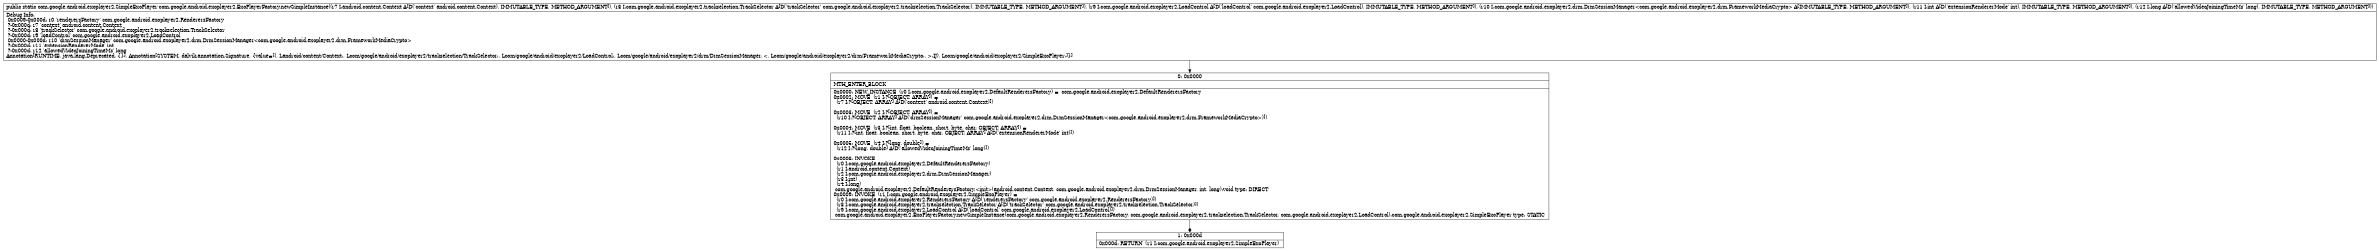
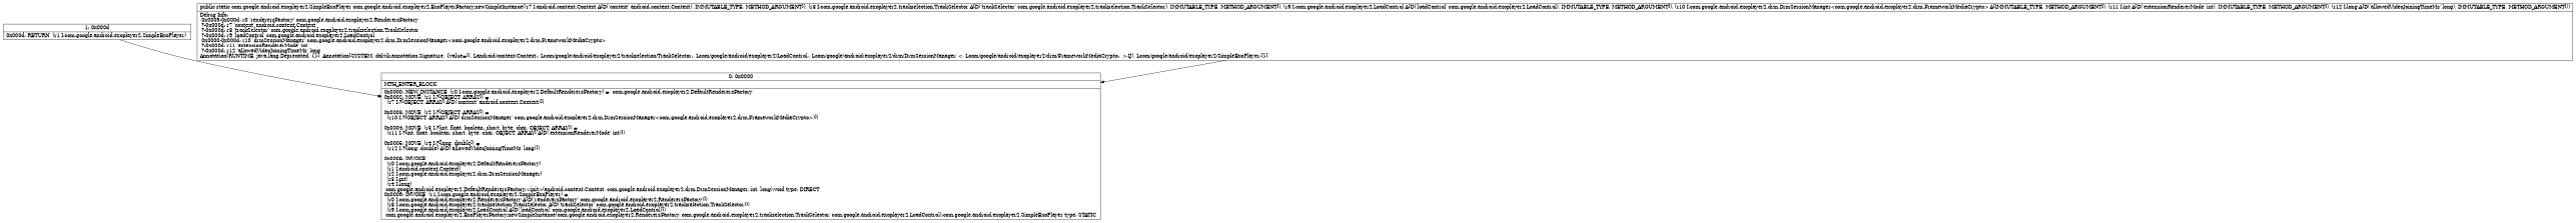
  digraph {
    node [shape=record]
    n1 [label="{0\:\ 0x0000|MTH_ENTER_BLOCK\l|0x0000: NEW_INSTANCE  (r0 I:com.google.android.exoplayer2.DefaultRenderersFactory) =  com.google.android.exoplayer2.DefaultRenderersFactory \l0x0002: MOVE  (r1 I:?[OBJECT, ARRAY]) = \l  (r7 I:?[OBJECT, ARRAY] A[D('context' android.content.Context)])\l \l0x0003: MOVE  (r2 I:?[OBJECT, ARRAY]) = \l  (r10 I:?[OBJECT, ARRAY] A[D('drmSessionManager' com.google.android.exoplayer2.drm.DrmSessionManager\<com.google.android.exoplayer2.drm.FrameworkMediaCrypto\>)])\l \l0x0004: MOVE  (r3 I:?[int, float, boolean, short, byte, char, OBJECT, ARRAY]) = \l  (r11 I:?[int, float, boolean, short, byte, char, OBJECT, ARRAY] A[D('extensionRendererMode' int)])\l \l0x0005: MOVE  (r4 I:?[long, double]) = \l  (r12 I:?[long, double] A[D('allowedVideoJoiningTimeMs' long)])\l \l0x0006: INVOKE  \l  (r0 I:com.google.android.exoplayer2.DefaultRenderersFactory)\l  (r1 I:android.content.Context)\l  (r2 I:com.google.android.exoplayer2.drm.DrmSessionManager)\l  (r3 I:int)\l  (r4 I:long)\l com.google.android.exoplayer2.DefaultRenderersFactory.\<init\>(android.content.Context, com.google.android.exoplayer2.drm.DrmSessionManager, int, long):void type: DIRECT \l0x0009: INVOKE  (r1 I:com.google.android.exoplayer2.SimpleExoPlayer) = \l  (r0 I:com.google.android.exoplayer2.RenderersFactory A[D('renderersFactory' com.google.android.exoplayer2.RenderersFactory)])\l  (r8 I:com.google.android.exoplayer2.trackselection.TrackSelector A[D('trackSelector' com.google.android.exoplayer2.trackselection.TrackSelector)])\l  (r9 I:com.google.android.exoplayer2.LoadControl A[D('loadControl' com.google.android.exoplayer2.LoadControl)])\l com.google.android.exoplayer2.ExoPlayerFactory.newSimpleInstance(com.google.android.exoplayer2.RenderersFactory, com.google.android.exoplayer2.trackselection.TrackSelector, com.google.android.exoplayer2.LoadControl):com.google.android.exoplayer2.SimpleExoPlayer type: STATIC \l}"]
    n2 [label="{1\:\ 0x000d|0x000d: RETURN  (r1 I:com.google.android.exoplayer2.SimpleExoPlayer) \l}"]
    n3 [label="{public static com.google.android.exoplayer2.SimpleExoPlayer com.google.android.exoplayer2.ExoPlayerFactory.newSimpleInstance((r7 I:android.content.Context A[D('context' android.content.Context), IMMUTABLE_TYPE, METHOD_ARGUMENT]), (r8 I:com.google.android.exoplayer2.trackselection.TrackSelector A[D('trackSelector' com.google.android.exoplayer2.trackselection.TrackSelector), IMMUTABLE_TYPE, METHOD_ARGUMENT]), (r9 I:com.google.android.exoplayer2.LoadControl A[D('loadControl' com.google.android.exoplayer2.LoadControl), IMMUTABLE_TYPE, METHOD_ARGUMENT]), (r10 I:com.google.android.exoplayer2.drm.DrmSessionManager\<com.google.android.exoplayer2.drm.FrameworkMediaCrypto\> A[IMMUTABLE_TYPE, METHOD_ARGUMENT]), (r11 I:int A[D('extensionRendererMode' int), IMMUTABLE_TYPE, METHOD_ARGUMENT]), (r12 I:long A[D('allowedVideoJoiningTimeMs' long), IMMUTABLE_TYPE, METHOD_ARGUMENT]))  | Debug Info:\l  0x0009\-0x000d: r0 'renderersFactory' com.google.android.exoplayer2.RenderersFactory\l  ?\-0x000d: r7 'context' android.content.Context\l  ?\-0x000d: r8 'trackSelector' com.google.android.exoplayer2.trackselection.TrackSelector\l  ?\-0x000d: r9 'loadControl' com.google.android.exoplayer2.LoadControl\l  0x0000\-0x000d: r10 'drmSessionManager' com.google.android.exoplayer2.drm.DrmSessionManager\<com.google.android.exoplayer2.drm.FrameworkMediaCrypto\>\l  ?\-0x000d: r11 'extensionRendererMode' int\l  ?\-0x000d: r12 'allowedVideoJoiningTimeMs' long\lAnnotation[RUNTIME, java.lang.Deprecated, \{\}], Annotation[SYSTEM, dalvik.annotation.Signature, \{value=[(, Landroid\/content\/Context;, Lcom\/google\/android\/exoplayer2\/trackselection\/TrackSelector;, Lcom\/google\/android\/exoplayer2\/LoadControl;, Lcom\/google\/android\/exoplayer2\/drm\/DrmSessionManager, \<, Lcom\/google\/android\/exoplayer2\/drm\/FrameworkMediaCrypto;, \>;IJ), Lcom\/google\/android\/exoplayer2\/SimpleExoPlayer;]\}]\l}"]
-   n1 -> n2 [arrowhead=diamond]
+   n2 -> n1 [arrowhead=diamond]
    n3 -> n1 [arrowhead=normal]
  }
